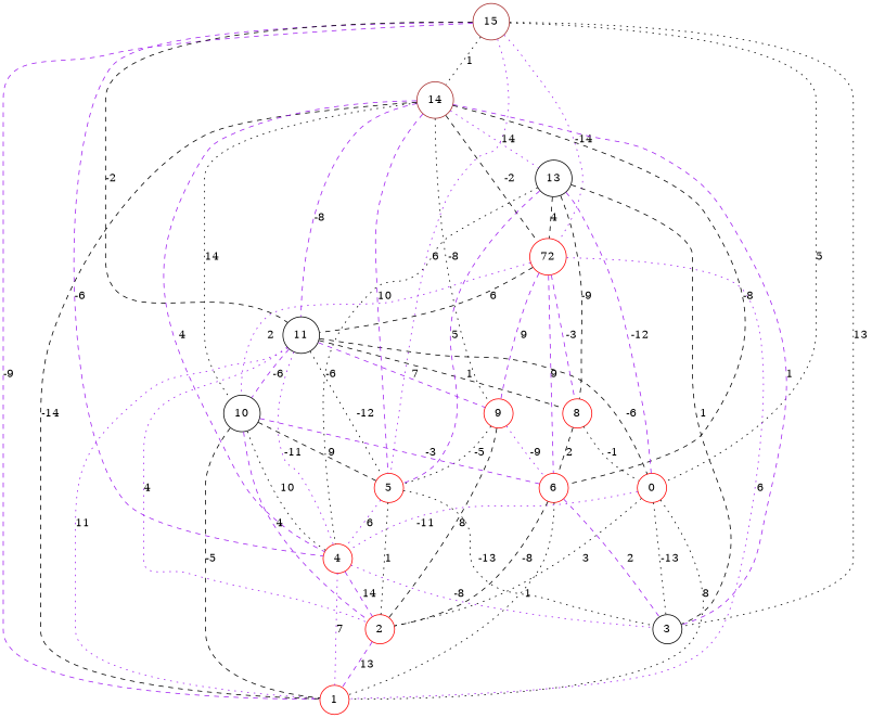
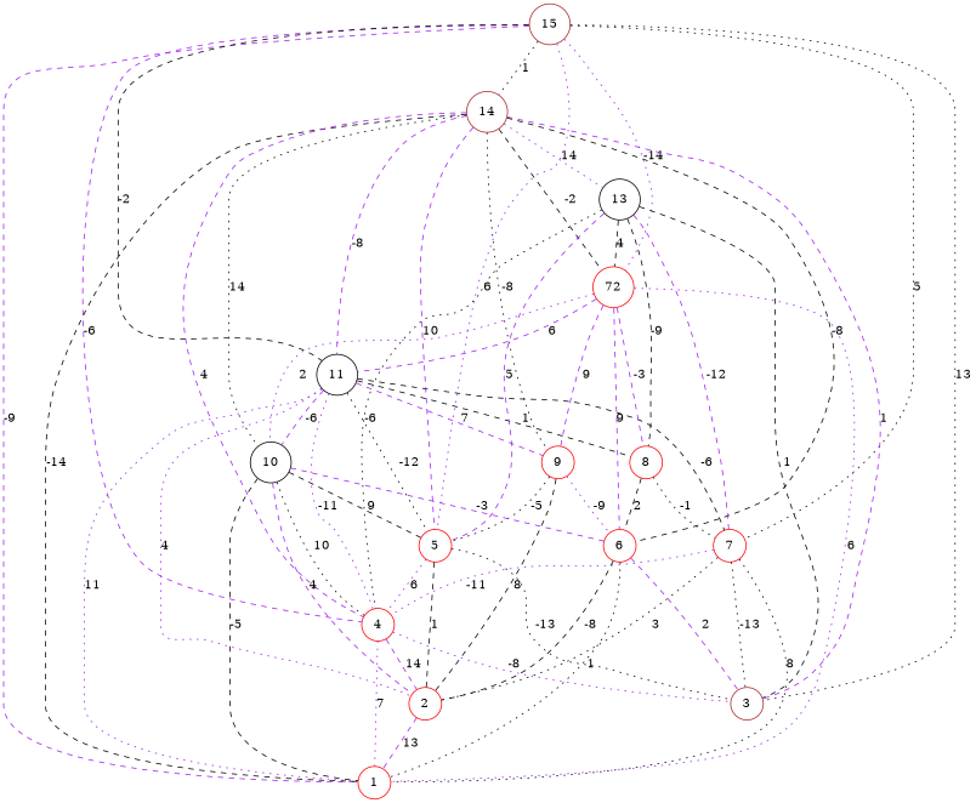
  graph {
    fontname="Helvetica,Arial,sans-serif"
    node [color=red shape=circle]
    edge [color=purple style=dashed]
    15 [color=brown]
    1
-   3 [color=black]
+   3 [color=brown]
    4
    5
-   7 [label=0]
+   7
    11 [color=black]
    n8 [label=72]
    14 [color=brown]
    2
    9
    10 [color=black]
    8
    6
    13 [color=black]
    15 -- 1 [label=-9]
    15 -- 3 [color=black label=13 style=dotted]
    15 -- 4 [label=-6]
    15 -- 5 [label=6 style=dotted]
    15 -- 7 [color=black label=5 style=dotted]
    15 -- 11 [color=black label=-2]
    15 -- n8 [label=-14 style=dotted]
    15 -- 14 [color=black label=1 style=dotted]
    4 -- 1 [label=7 style=dotted]
    4 -- 3 [label=-8 style=dotted]
    4 -- 2 [label=14]
    5 -- 3 [color=black label=-13 style=dotted]
    5 -- 4 [label=6 style=dotted]
-   5 -- 2 [color=black label=1 style=dotted]
+   5 -- 2 [color=black label=1]
    7 -- 1 [color=black label=8 style=dotted]
    7 -- 3 [color=black label=-13 style=dotted]
    7 -- 4 [label=-11 style=dotted]
    7 -- 2 [color=black label=3 style=dotted]
    11 -- 1 [label=11 style=dotted]
    11 -- 4 [label=-11 style=dotted]
    11 -- 5 [color=black label=-12 style=dotted]
    11 -- 7 [color=black label=-6]
    11 -- 2 [label=4 style=dotted]
    11 -- 9 [label=7]
    11 -- 10 [label=-6]
    11 -- 8 [color=black label=1]
    n8 -- 1 [label=6 style=dotted]
-   n8 -- 11 [color=black label=6]
+   n8 -- 11 [label=6]
    n8 -- 9 [label=9]
    n8 -- 10 [label=2 style=dotted]
    n8 -- 8 [label=-3]
    n8 -- 6 [label=9]
    14 -- 1 [color=black label=-14]
    14 -- 3 [label=1]
    14 -- 4 [label=4]
    14 -- 5 [label=10]
    14 -- 11 [label=-8]
    14 -- n8 [color=black label=-2]
    14 -- 9 [color=black label=-8 style=dotted]
    14 -- 10 [color=black label=14 style=dotted]
    14 -- 6 [color=black label=-8]
    14 -- 13 [label=14 style=dotted]
    2 -- 1 [label=13]
    9 -- 5 [color=black label=-5 style=dotted]
    9 -- 2 [color=black label=8]
    9 -- 6 [label=-9 style=dotted]
    10 -- 1 [color=black label=-5]
    10 -- 4 [color=black label=10 style=dotted]
    10 -- 5 [color=black label=9]
    10 -- 2 [label=4]
    10 -- 6 [label=-3]
    8 -- 7 [color=black label=-1 style=dotted]
    8 -- 6 [color=black label=2]
    6 -- 1 [color=black label=1 style=dotted]
    6 -- 3 [label=2]
    6 -- 2 [color=black label=-8]
    13 -- 3 [color=black label=1]
    13 -- 4 [color=black label=-6 style=dotted]
    13 -- 5 [label=5]
    13 -- 7 [label=-12]
    13 -- n8 [color=black label=4]
    13 -- 8 [color=black label=-9]
  }
